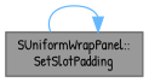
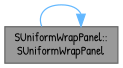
  digraph {
    rankdir=LR
    fontname="Patrick Hand"
-   n1 [color=gray40 fillcolor=grey60 fontcolor=black fontname="Patrick Hand" fontsize=10 height=0.2 label="SUniformWrapPanel::\lSetSlotPadding" shape=box style=filled width=0.4]
+   n1 [color=gray40 fillcolor=grey60 fontcolor=black fontname="Patrick Hand" fontsize=10 height=0.2 label="SUniformWrapPanel::\lSUniformWrapPanel" shape=box style=filled width=0.4]
    n1 -> n1 [color=steelblue1 fontname="Patrick Hand" fontsize=10 labelfontname=Helvetica labelfontsize=10 style=solid]
  }
